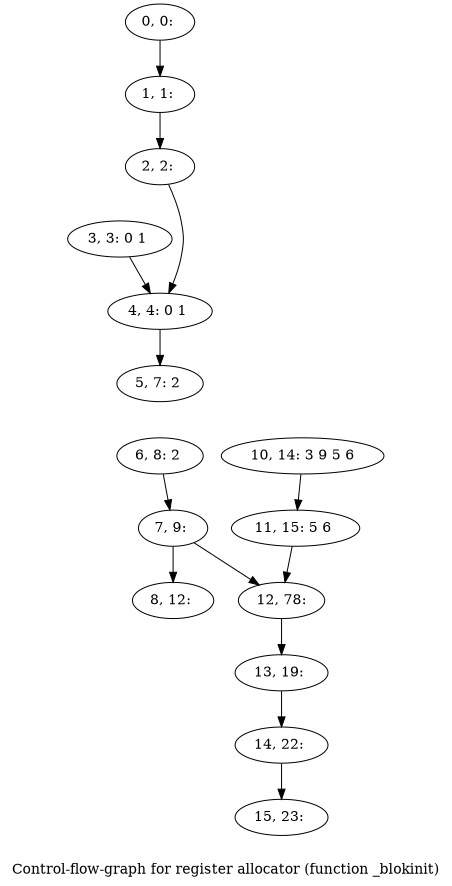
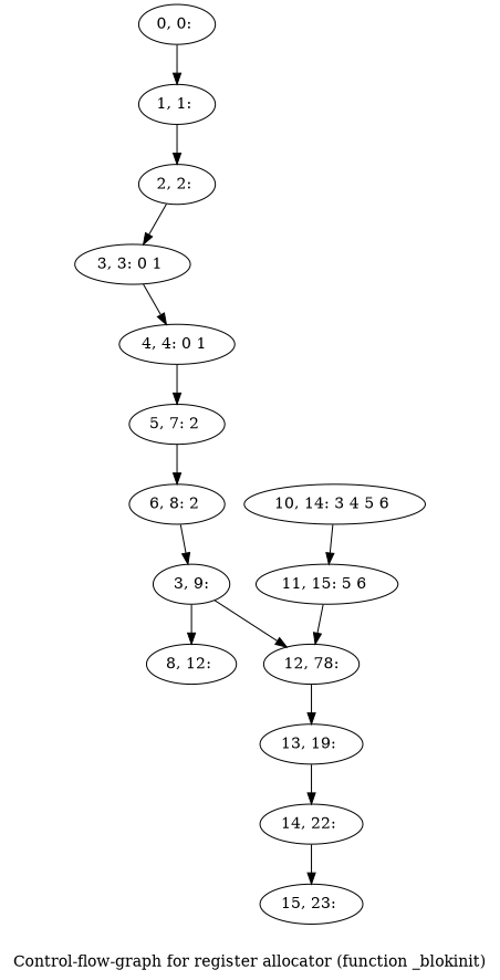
  digraph {
    label="Control-flow-graph for register allocator (function _blokinit)"
    n1 [label="0, 0: "]
    n2 [label="1, 1: "]
    n3 [label="2, 2: "]
    n4 [label="3, 3: 0 1 "]
    n5 [label="4, 4: 0 1 "]
    n6 [label="5, 7: 2 "]
    n7 [label="6, 8: 2 "]
-   n8 [label="7, 9: "]
+   n8 [label="3, 9:"]
    n9 [label="8, 12: "]
    n10 [label="12, 78:"]
    n11 [label="13, 19: "]
-   n12 [label="10, 14: 3 9 5 6"]
+   n12 [label="10, 14: 3 4 5 6 "]
    n13 [label="11, 15: 5 6 "]
    n14 [label="14, 22: "]
    n15 [label="15, 23: "]
    n1 -> n2
    n2 -> n3
-   n3 -> n5
+   n3 -> n4
    n4 -> n5
    n5 -> n6
+   n6 -> n7
    n7 -> n8
    n8 -> n9
    n8 -> n10
    n10 -> n11
    n11 -> n14
    n12 -> n13
    n13 -> n10
    n14 -> n15
  }
